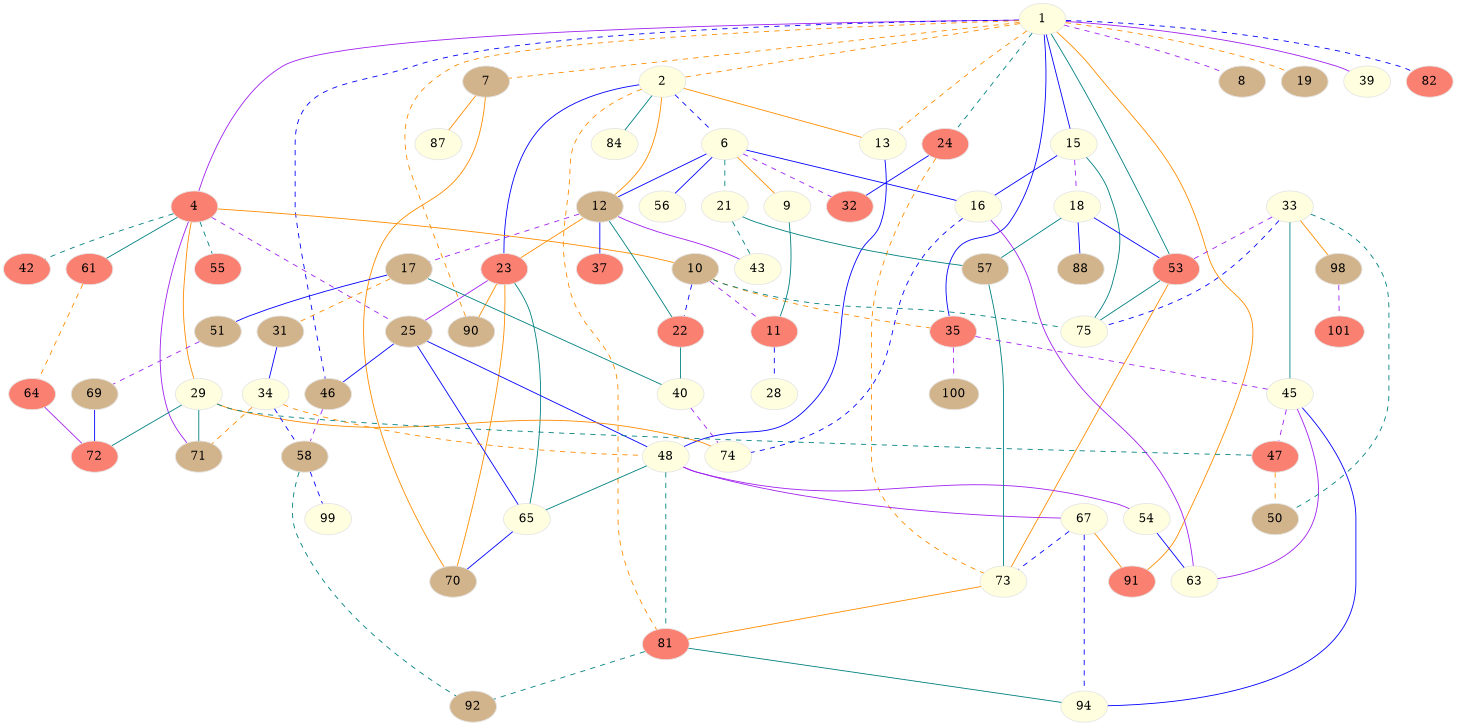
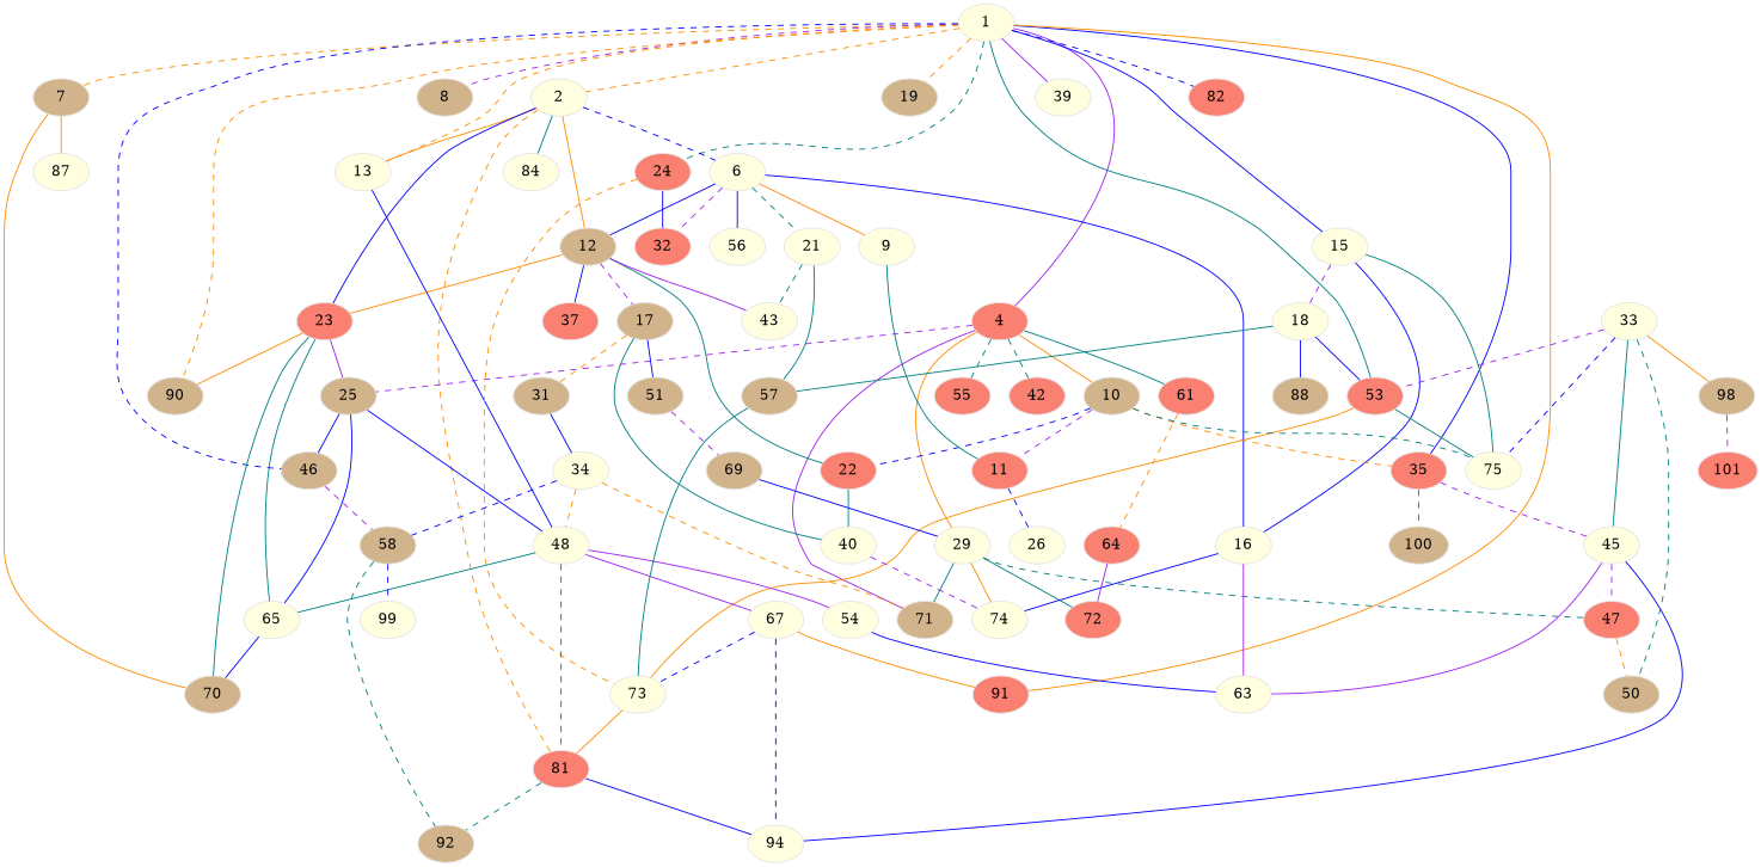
  graph {
    node [color=gray90 fillcolor=lightyellow style=filled]
    edge [color=blue style=solid]
    1 [super="+5"]
    2 [super="+3"]
    4 [fillcolor=salmon super="+20"]
    7 [fillcolor=tan super="+59"]
    8 [fillcolor=tan]
    13 [super="+62"]
    15 [super="+79"]
    19 [fillcolor=tan]
    24 [fillcolor=salmon super="+30"]
    35 [fillcolor=salmon super="+85"]
    39
    46 [fillcolor=tan]
    53 [fillcolor=salmon super="+97"]
    82 [fillcolor=salmon]
    90 [fillcolor=tan]
    91 [fillcolor=salmon]
    6 [super="+36"]
    12 [fillcolor=tan super="+14"]
    23 [fillcolor=salmon]
    81 [fillcolor=salmon super="+102"]
    84
    10 [fillcolor=tan super="+78"]
    25 [fillcolor=tan]
    29 [super="+93"]
    42 [fillcolor=salmon]
    55 [fillcolor=salmon]
    61 [fillcolor=salmon]
    71 [fillcolor=tan super="+96"]
    70 [fillcolor=tan]
    87
    48 [super="+49"]
    16 [super="+27"]
    75
    18 [super="+52"]
    32 [fillcolor=salmon super="+66"]
    73
    45 [super="+86"]
    100 [fillcolor=tan]
    58 [fillcolor=tan super="+80"]
    9 [super="+44"]
    21 [super="+83"]
    56
    22 [fillcolor=salmon]
    17 [fillcolor=tan super="+26"]
    37 [fillcolor=salmon]
    43
    65
    94
    92 [fillcolor=tan]
    11 [fillcolor=salmon]
    74
    47 [fillcolor=salmon]
    72 [fillcolor=salmon super="+95"]
    64 [fillcolor=salmon]
    63 [super="+68"]
    57 [fillcolor=tan]
-   28
+   28 [label=26]
    40 [super="+41"]
    31 [fillcolor=tan]
    51 [fillcolor=tan]
    54
    67 [super="+89"]
    88 [fillcolor=tan]
    33 [super="+77"]
    50 [fillcolor=tan super="+60"]
    98 [fillcolor=tan]
    34 [super="+38"]
    69 [fillcolor=tan super="+76"]
    101 [fillcolor=salmon]
    99
    1 -- 2 [color=darkorange style=dashed]
    1 -- 4 [color=purple]
    1 -- 7 [color=darkorange style=dashed]
    1 -- 8 [color=purple style=dashed]
    1 -- 13 [color=darkorange style=dashed]
    1 -- 15 [weight=2]
    1 -- 19 [color=darkorange style=dashed]
    1 -- 24 [color=teal style=dashed]
    1 -- 35
    1 -- 39 [color=purple]
    1 -- 46 [style=dashed]
    1 -- 53 [color=teal]
    1 -- 82 [style=dashed]
    1 -- 90 [color=darkorange style=dashed]
    1 -- 91 [color=darkorange]
    2 -- 13 [color=darkorange]
    2 -- 6 [style=dashed]
    2 -- 12 [color=darkorange]
    2 -- 23
    2 -- 81 [color=darkorange style=dashed]
    2 -- 84 [color=teal]
    4 -- 10 [color=darkorange]
    4 -- 25 [color=purple style=dashed]
    4 -- 29 [color=darkorange]
    4 -- 42 [color=teal style=dashed]
    4 -- 55 [color=teal style=dashed]
    4 -- 61 [color=teal]
    4 -- 71 [color=purple]
    7 -- 70 [color=darkorange]
    7 -- 87 [color=darkorange]
    13 -- 48
    15 -- 16
    15 -- 75 [color=teal]
    15 -- 18 [color=purple style=dashed]
    24 -- 32
    24 -- 73 [color=darkorange style=dashed]
    35 -- 45 [color=purple style=dashed]
    35 -- 100 [color=purple style=dashed]
    46 -- 58 [color=purple style=dashed]
    53 -- 75 [color=teal]
    53 -- 73 [color=darkorange]
    6 -- 12
    6 -- 16
    6 -- 32 [color=purple style=dashed]
    6 -- 9 [color=darkorange]
    6 -- 21 [color=teal style=dashed]
    6 -- 56
    12 -- 23 [color=darkorange]
    12 -- 22 [color=teal]
    12 -- 17 [color=purple style=dashed]
    12 -- 37
    12 -- 43 [color=purple]
    23 -- 90 [color=darkorange]
    23 -- 25 [color=purple]
-   23 -- 70 [color=darkorange]
+   23 -- 70 [color=teal]
    23 -- 65 [color=teal]
-   81 -- 94 [color=teal]
+   81 -- 94
    81 -- 92 [color=teal style=dashed]
    10 -- 35 [color=darkorange style=dashed]
    10 -- 75 [color=teal style=dashed]
    10 -- 22 [style=dashed]
    10 -- 11 [color=purple style=dashed]
    25 -- 46
    25 -- 48
    25 -- 65
    29 -- 71 [color=teal]
    29 -- 74 [color=darkorange]
    29 -- 47 [color=teal style=dashed]
    29 -- 72 [color=teal]
    61 -- 64 [color=darkorange style=dashed]
    48 -- 81 [color=teal style=dashed]
    48 -- 65 [color=teal]
    48 -- 54 [color=purple]
    48 -- 67 [color=purple]
-   16 -- 74 [style=dashed]
+   16 -- 74
    16 -- 63 [color=purple]
    18 -- 53
    18 -- 57 [color=teal]
    18 -- 88
    73 -- 81 [color=darkorange]
    45 -- 94
    45 -- 47 [color=purple style=dashed]
    45 -- 63 [color=purple]
    58 -- 92 [color=teal style=dashed]
    58 -- 99 [style=dashed]
    9 -- 11 [color=teal]
    21 -- 43 [color=teal style=dashed]
    21 -- 57 [color=teal]
    22 -- 40 [color=teal]
    17 -- 40 [color=teal]
    17 -- 31 [color=darkorange style=dashed]
    17 -- 51 [weight=2]
    65 -- 70
    11 -- 28 [style=dashed]
    47 -- 50 [color=darkorange style=dashed]
    64 -- 72 [color=purple]
    57 -- 73 [color=teal]
    40 -- 74 [color=purple style=dashed]
    31 -- 34
    51 -- 69 [color=purple style=dashed]
    54 -- 63
    67 -- 91 [color=darkorange]
    67 -- 73 [style=dashed]
    67 -- 94 [style=dashed]
    33 -- 53 [color=purple style=dashed]
    33 -- 75 [style=dashed]
    33 -- 45 [color=teal]
    33 -- 50 [color=teal style=dashed]
    33 -- 98 [color=darkorange]
    98 -- 101 [color=purple style=dashed]
    34 -- 71 [color=darkorange style=dashed]
    34 -- 48 [color=darkorange style=dashed]
    34 -- 58 [style=dashed]
-   69 -- 72
+   69 -- 29
  }
